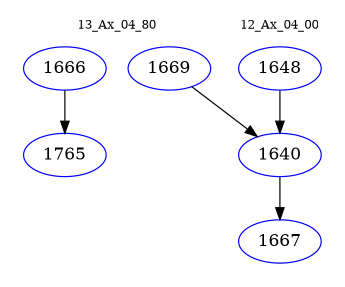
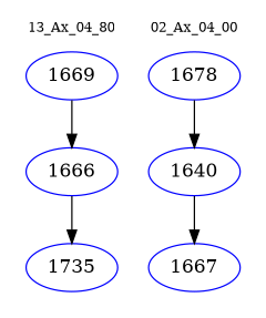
  digraph {
    node [color=blue]
    edge [color=black]
    n1 [label=1669]
    n2 [label=1666]
-   n3 [label=1765]
-   n4 [label=1648]
+   n3 [label=1735]
+   n4 [label=1678]
    n5 [label=1640]
    n6 [label=1667]
    subgraph cluster_1 {
      color=white
      fontsize=10
      label="13_Ax_04_80"
      n1
      n2
      n3
    }
    subgraph cluster_2 {
      color=white
      fontsize=10
-     label="12_Ax_04_00"
+     label="02_Ax_04_00"
      n4
      n5
      n6
    }
-   n1 -> n5
+   n1 -> n2
    n2 -> n3
    n4 -> n5
    n5 -> n6
  }
